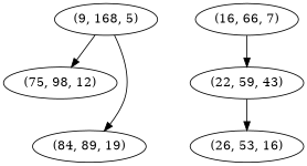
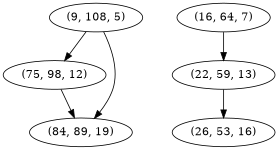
  digraph {
-   "(9, 108, 5)" [label="(9, 168, 5)"]
+   "(9, 108, 5)"
    "(75, 98, 12)"
    "(84, 89, 19)"
-   "(16, 66, 7)"
-   "(22, 59, 13)" [label="(22, 59, 43)"]
+   "(16, 66, 7)" [label="(16, 64, 7)"]
+   "(22, 59, 13)"
    n6 [label="(26, 53, 16)"]
    "(9, 108, 5)" -> "(75, 98, 12)"
    "(9, 108, 5)" -> "(84, 89, 19)"
+   "(75, 98, 12)" -> "(84, 89, 19)"
    "(16, 66, 7)" -> "(22, 59, 13)"
    "(22, 59, 13)" -> n6
  }
